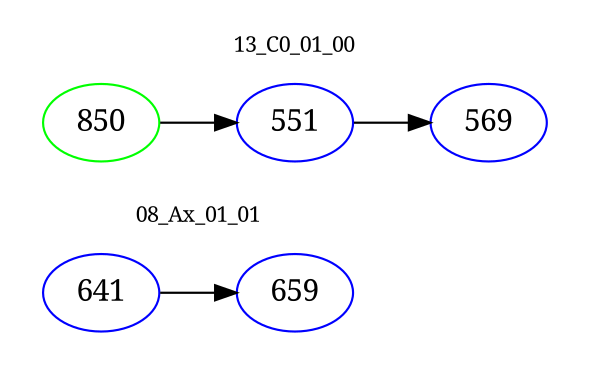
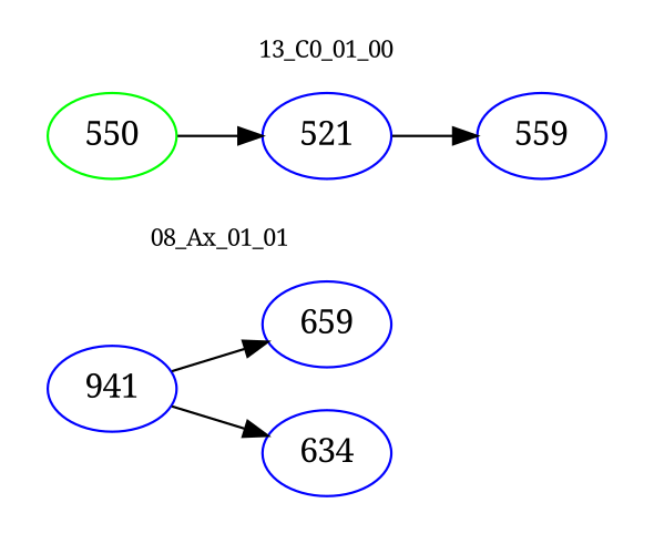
  digraph {
    fontname="Noto Serif"
    rankdir=LR
    node [color=blue fontname="Noto Serif"]
    edge [color=black fontname="Noto Serif"]
-   n1 [label=641]
+   n1 [label=941]
+   n2 [label=634]
    n3 [label=659]
-   n4 [label=551]
-   n5 [color=green label=850]
-   n6 [label=569]
+   n4 [label=521]
+   n5 [color=green label=550]
+   n6 [label=559]
    subgraph cluster_1 {
      color=white
      fontsize=10
      label="08_Ax_01_01"
      n1
+     n2
      n3
    }
    subgraph cluster_2 {
      color=white
      fontsize=10
      label="13_C0_01_00"
      n4
      n5
      n6
    }
+   n1 -> n2
    n1 -> n3
    n4 -> n6
    n5 -> n4
  }
